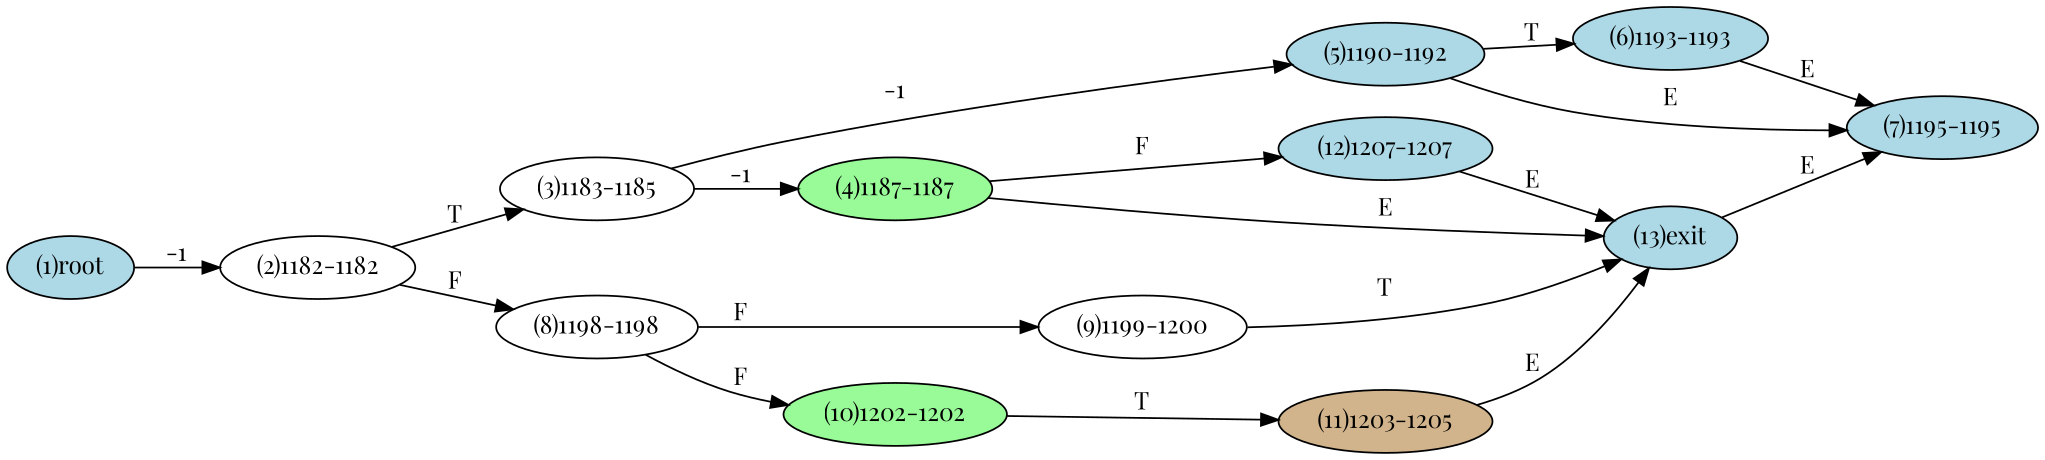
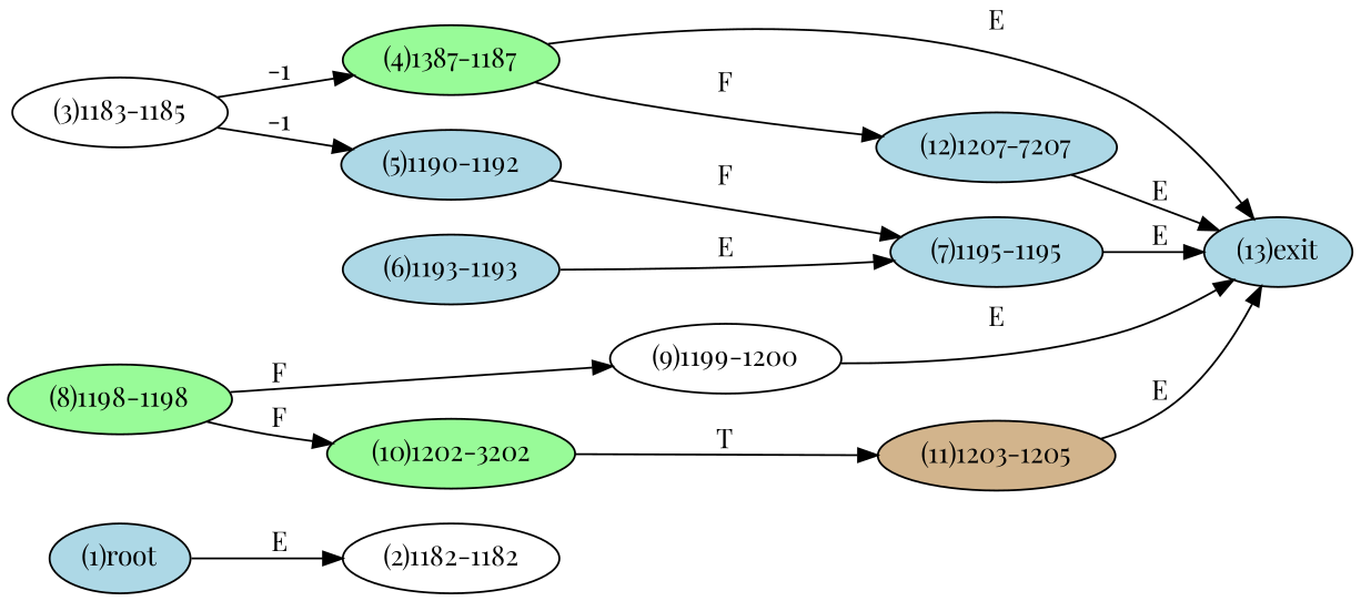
  digraph {
    fontname="Playfair Display"
    rankdir=LR
    node [fillcolor=lightblue fontname="Playfair Display" style=filled]
    edge [fontname="Playfair Display"]
    n1 [label="(1)root"]
    n2 [fillcolor=white label="(2)1182-1182"]
    n3 [fillcolor=white label="(3)1183-1185"]
-   n4 [fillcolor=white label="(8)1198-1198"]
-   n5 [fillcolor=palegreen label="(4)1187-1187"]
+   n4 [fillcolor=palegreen label="(8)1198-1198"]
+   n5 [fillcolor=palegreen label="(4)1387-1187"]
    n6 [label="(5)1190-1192"]
    n7 [fillcolor=white label="(9)1199-1200"]
-   n8 [fillcolor=palegreen label="(10)1202-1202"]
+   n8 [fillcolor=palegreen label="(10)1202-3202"]
    n9 [label="(13)exit"]
-   n10 [label="(12)1207-1207"]
+   n10 [label="(12)1207-7207"]
    n11 [label="(6)1193-1193"]
    n12 [label="(7)1195-1195"]
    n13 [fillcolor=tan label="(11)1203-1205"]
-   n1 -> n2 [label=-1]
-   n2 -> n3 [label=T]
-   n2 -> n4 [label=F]
+   n1 -> n2 [label=E]
    n3 -> n5 [label=-1]
    n3 -> n6 [label=-1]
    n4 -> n7 [label=F]
    n4 -> n8 [label=F]
    n5 -> n9 [label=E]
    n5 -> n10 [label=F]
-   n6 -> n11 [label=T]
-   n6 -> n12 [label=E]
-   n7 -> n9 [label=T]
+   n6 -> n12 [label=F]
+   n7 -> n9 [label=E]
    n8 -> n13 [label=T]
    n10 -> n9 [label=E]
    n11 -> n12 [label=E]
-   n9 -> n12 [label=E]
+   n12 -> n9 [label=E]
    n13 -> n9 [label=E]
  }
